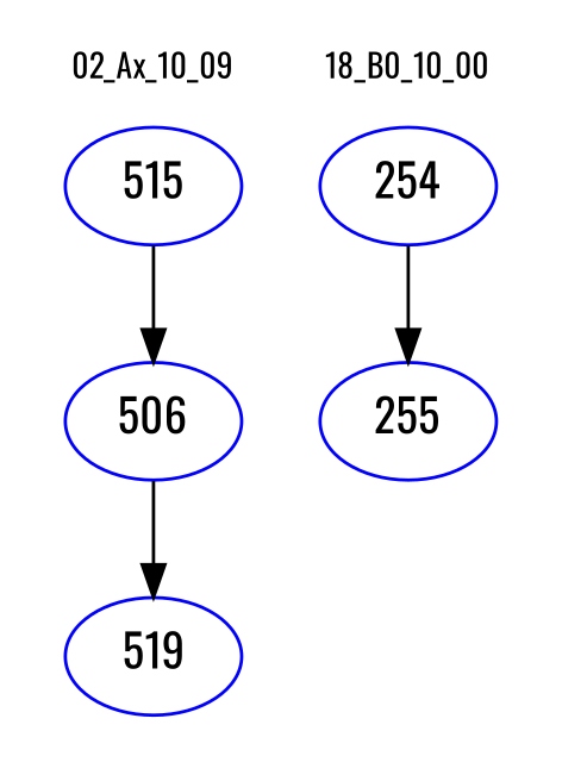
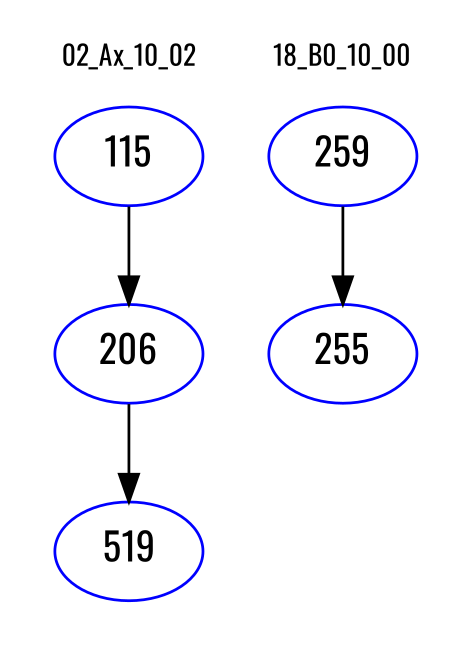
  digraph {
    fontname=Oswald
    node [color=blue fontname=Oswald]
    edge [color=black fontname=Oswald]
-   n1 [label=515]
-   n2 [label=506]
+   n1 [label=115]
+   n2 [label=206]
    n3 [label=519]
-   n4 [label=254]
+   n4 [label=259]
    n5 [label=255]
    subgraph cluster_1 {
      color=white
      fontsize=10
-     label="02_Ax_10_09"
+     label="02_Ax_10_02"
      n1
      n2
      n3
    }
    subgraph cluster_2 {
      color=white
      fontsize=10
      label="18_B0_10_00"
      n4
      n5
    }
    n1 -> n2
    n2 -> n3
    n4 -> n5
  }
